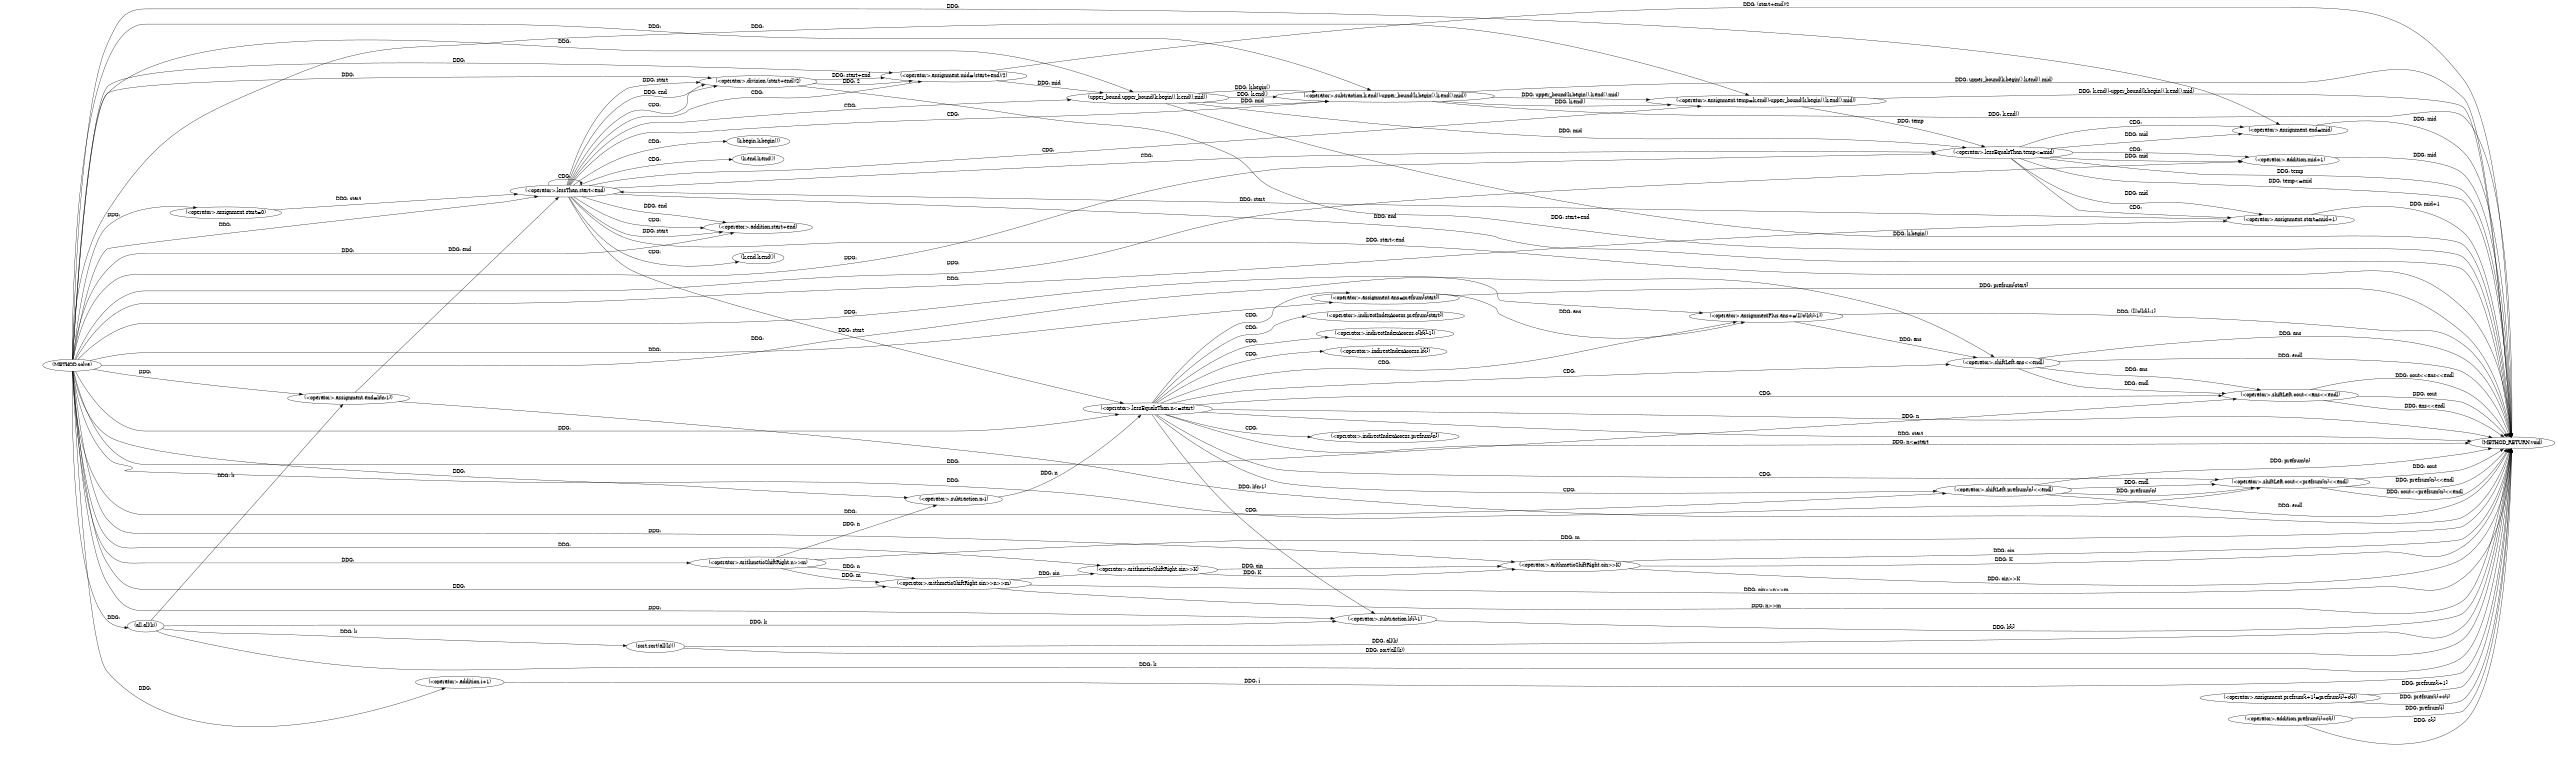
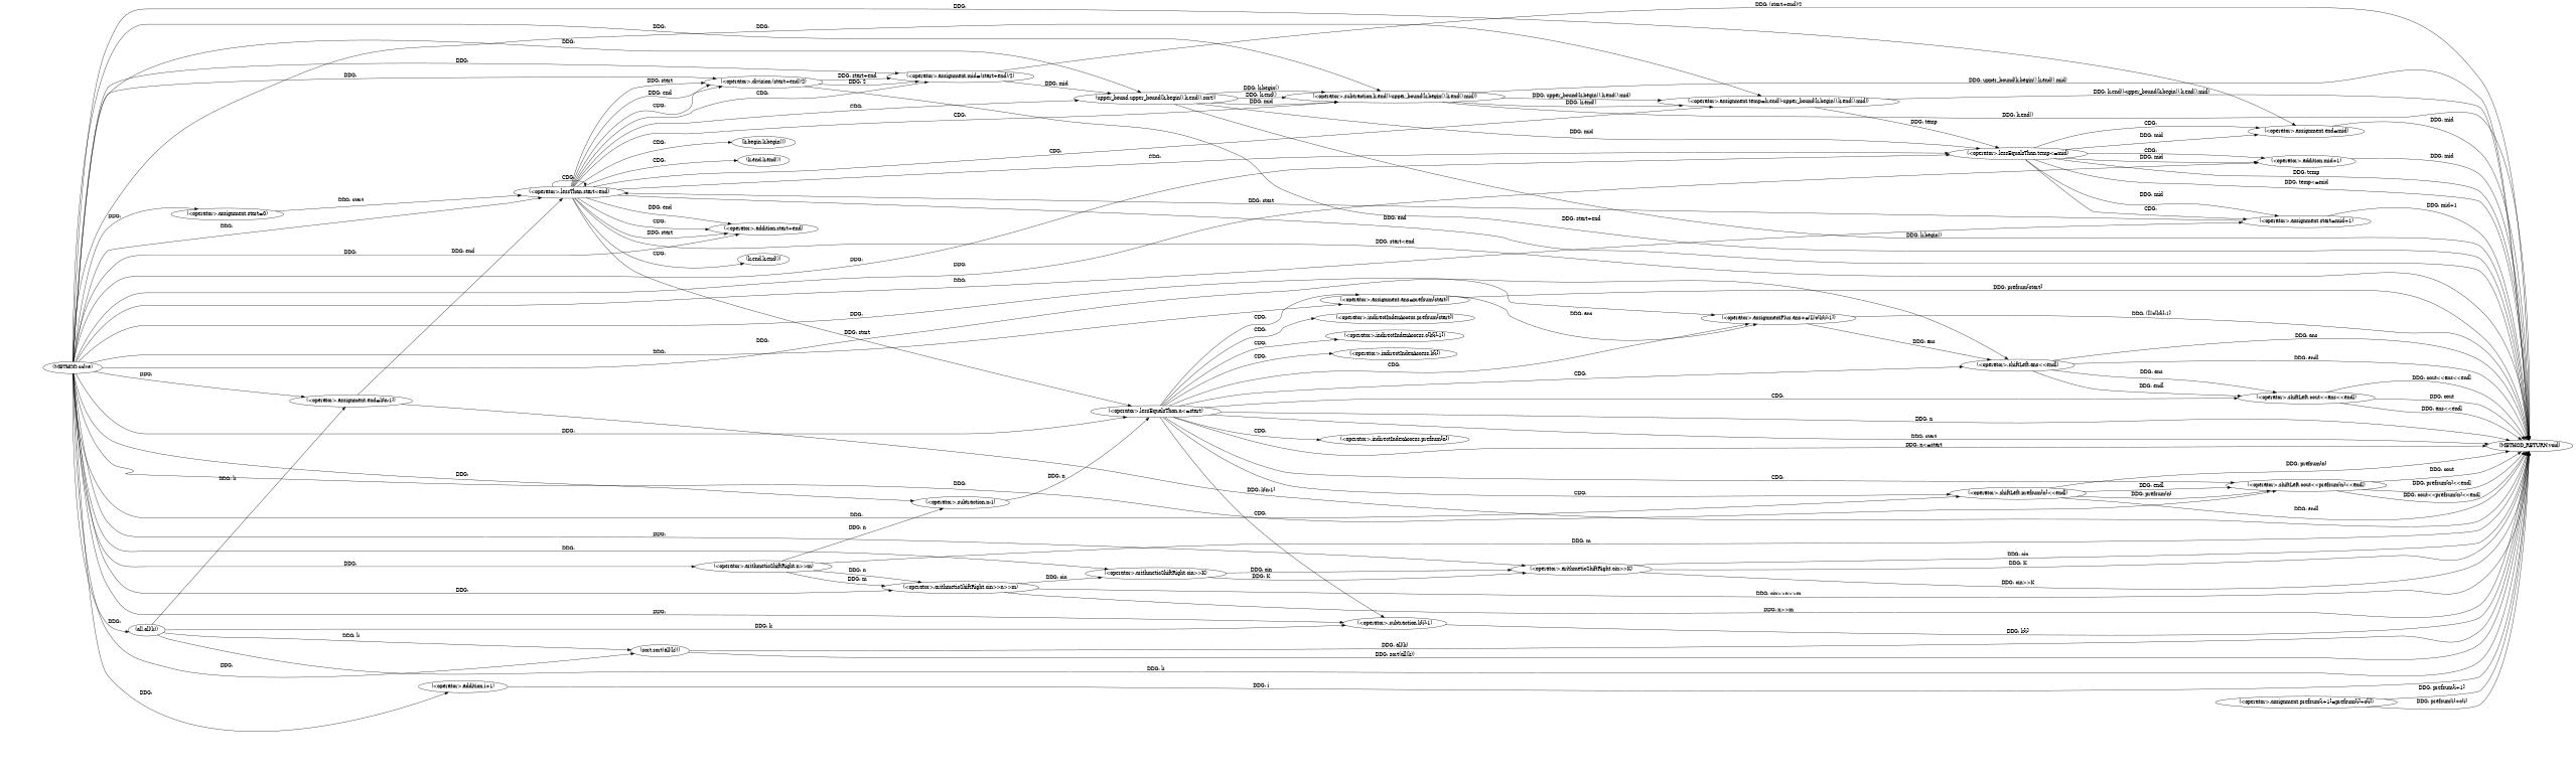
  digraph {
    rankdir=LR
    n1 [label="(METHOD,solve)"]
    n2 [label="(<operator>.arithmeticShiftRight,cin>>n>>m)"]
    n3 [label="(<operator>.arithmeticShiftRight,cin>>K)"]
    n4 [label="(<operator>.arithmeticShiftRight,cin>>K)"]
    n5 [label="(<operator>.assignment,start=0)"]
    n6 [label="(<operator>.assignment,end=k[n-1])"]
    n7 [label="(<operator>.lessThan,start<end)"]
    n8 [label="(<operator>.lessEqualsThan,n<=start)"]
    n9 [label="(<operator>.arithmeticShiftRight,n>>m)"]
    n10 [label="(all,all(k))"]
    n11 [label="(<operator>.assignment,mid=(start+end)/2)"]
    n12 [label="(<operator>.assignment,temp=k.end()-upper_bound(k.begin(),k.end(),mid))"]
    n13 [label="(<operator>.shiftLeft,cout<<prefsum[n]<<endl)"]
    n14 [label="(<operator>.addition,i+1)"]
    n15 [label="(<operator>.subtraction,n-1)"]
    n16 [label="(<operator>.lessEqualsThan,temp<=mid)"]
    n17 [label="(<operator>.assignment,end=mid)"]
    n18 [label="(<operator>.assignment,ans=prefsum[start])"]
    n19 [label="(<operator>.assignmentPlus,ans+=(ll)c[k[i]-1])"]
    n20 [label="(<operator>.shiftLeft,cout<<ans<<endl)"]
    n21 [label="(<operator>.division,(start+end)/2)"]
    n22 [label="(<operator>.subtraction,k.end()-upper_bound(k.begin(),k.end(),mid))"]
    n23 [label="(<operator>.assignment,start=mid+1)"]
    n24 [label="(<operator>.shiftLeft,prefsum[n]<<endl)"]
    n25 [label="(<operator>.addition,start+end)"]
-   n26 [label="(upper_bound,upper_bound(k.begin(),k.end(),mid))"]
+   n26 [label="(upper_bound,upper_bound(k.begin(),k.end(),sort))"]
    n27 [label="(<operator>.shiftLeft,ans<<endl)"]
    n28 [label="(<operator>.addition,mid+1)"]
    n29 [label="(<operator>.subtraction,k[i]-1)"]
    n30 [label="(METHOD_RETURN,void)"]
    n31 [label="(k.end,k.end())"]
    n32 [label="(k.begin,k.begin())"]
    n33 [label="(k.end,k.end())"]
    n34 [label="(<operator>.indirectIndexAccess,prefsum[n])"]
    n35 [label="(<operator>.indirectIndexAccess,prefsum[start])"]
    n36 [label="(<operator>.indirectIndexAccess,c[k[i]-1])"]
    n37 [label="(<operator>.indirectIndexAccess,k[i])"]
    n38 [label="(sort,sort(all(k)))"]
    n39 [label="(<operator>.assignment,prefsum[i+1]=prefsum[i]+c[i])"]
-   n40 [label="(<operator>.addition,prefsum[i]+c[i])"]
    n1 -> n2 [label="DDG: "]
    n1 -> n3 [label="DDG: "]
    n1 -> n4 [label="DDG: "]
    n1 -> n5 [label="DDG: "]
    n1 -> n6 [label="DDG: "]
    n1 -> n7 [label="DDG: "]
    n1 -> n8 [label="DDG: "]
    n1 -> n9 [label="DDG: "]
    n1 -> n10 [label="DDG: "]
    n1 -> n11 [label="DDG: "]
    n1 -> n12 [label="DDG: "]
    n1 -> n13 [label="DDG: "]
    n1 -> n14 [label="DDG: "]
    n1 -> n15 [label="DDG: "]
    n1 -> n16 [label="DDG: "]
    n1 -> n17 [label="DDG: "]
    n1 -> n18 [label="DDG: "]
    n1 -> n19 [label="DDG: "]
-   n1 -> n20 [label="DDG: "]
+   n1 -> n38 [label="DDG: "]
    n1 -> n21 [label="DDG: "]
    n1 -> n22 [label="DDG: "]
    n1 -> n23 [label="DDG: "]
    n1 -> n24 [label="DDG: "]
    n1 -> n25 [label="DDG: "]
    n1 -> n26 [label="DDG: "]
    n1 -> n27 [label="DDG: "]
    n1 -> n28 [label="DDG: "]
    n1 -> n29 [label="DDG: "]
    n2 -> n3 [label="DDG: cin"]
    n2 -> n30 [label="DDG: n>>m"]
    n2 -> n30 [label="DDG: cin>>n>>m"]
    n3 -> n4 [label="DDG: cin"]
    n3 -> n4 [label="DDG: K"]
    n4 -> n30 [label="DDG: cin"]
    n4 -> n30 [label="DDG: K"]
    n4 -> n30 [label="DDG: cin>>K"]
    n5 -> n7 [label="DDG: start"]
    n6 -> n7 [label="DDG: end"]
    n6 -> n30 [label="DDG: k[n-1]"]
    n7 -> n7 [label="CDG: "]
    n7 -> n8 [label="DDG: start"]
    n7 -> n11 [label="CDG: "]
    n7 -> n12 [label="CDG: "]
    n7 -> n16 [label="CDG: "]
    n7 -> n21 [label="DDG: start"]
    n7 -> n21 [label="DDG: end"]
    n7 -> n21 [label="CDG: "]
    n7 -> n22 [label="CDG: "]
    n7 -> n25 [label="DDG: start"]
    n7 -> n25 [label="DDG: end"]
    n7 -> n25 [label="CDG: "]
    n7 -> n26 [label="CDG: "]
    n7 -> n30 [label="DDG: end"]
    n7 -> n30 [label="DDG: start<end"]
    n7 -> n31 [label="CDG: "]
    n7 -> n32 [label="CDG: "]
    n7 -> n33 [label="CDG: "]
    n8 -> n13 [label="CDG: "]
    n8 -> n18 [label="CDG: "]
    n8 -> n19 [label="CDG: "]
    n8 -> n20 [label="CDG: "]
    n8 -> n24 [label="CDG: "]
    n8 -> n27 [label="CDG: "]
    n8 -> n29 [label="CDG: "]
    n8 -> n30 [label="DDG: n"]
    n8 -> n30 [label="DDG: start"]
    n8 -> n30 [label="DDG: n<=start"]
    n8 -> n34 [label="CDG: "]
    n8 -> n35 [label="CDG: "]
    n8 -> n36 [label="CDG: "]
    n8 -> n37 [label="CDG: "]
    n9 -> n2 [label="DDG: m"]
    n9 -> n2 [label="DDG: n"]
    n9 -> n15 [label="DDG: n"]
    n9 -> n30 [label="DDG: m"]
    n10 -> n6 [label="DDG: k"]
    n10 -> n29 [label="DDG: k"]
    n10 -> n30 [label="DDG: k"]
    n10 -> n38 [label="DDG: k"]
    n11 -> n26 [label="DDG: mid"]
    n11 -> n30 [label="DDG: (start+end)/2"]
    n12 -> n16 [label="DDG: temp"]
    n12 -> n30 [label="DDG: k.end()-upper_bound(k.begin(),k.end(),mid)"]
    n13 -> n30 [label="DDG: cout"]
    n13 -> n30 [label="DDG: prefsum[n]<<endl"]
    n13 -> n30 [label="DDG: cout<<prefsum[n]<<endl"]
    n14 -> n30 [label="DDG: i"]
    n15 -> n8 [label="DDG: n"]
    n16 -> n17 [label="DDG: mid"]
    n16 -> n17 [label="CDG: "]
    n16 -> n23 [label="DDG: mid"]
    n16 -> n23 [label="CDG: "]
    n16 -> n28 [label="DDG: mid"]
    n16 -> n28 [label="CDG: "]
    n16 -> n30 [label="DDG: temp"]
    n16 -> n30 [label="DDG: temp<=mid"]
    n17 -> n30 [label="DDG: mid"]
    n18 -> n19 [label="DDG: ans"]
    n18 -> n30 [label="DDG: prefsum[start]"]
    n19 -> n27 [label="DDG: ans"]
    n19 -> n30 [label="DDG: (ll)c[k[i]-1]"]
    n20 -> n30 [label="DDG: cout"]
    n20 -> n30 [label="DDG: ans<<endl"]
    n20 -> n30 [label="DDG: cout<<ans<<endl"]
    n21 -> n11 [label="DDG: 2"]
    n21 -> n11 [label="DDG: start+end"]
    n21 -> n30 [label="DDG: start+end"]
    n22 -> n12 [label="DDG: k.end()"]
    n22 -> n12 [label="DDG: upper_bound(k.begin(),k.end(),mid)"]
    n22 -> n30 [label="DDG: k.end()"]
    n22 -> n30 [label="DDG: upper_bound(k.begin(),k.end(),mid)"]
    n23 -> n7 [label="DDG: start"]
    n23 -> n30 [label="DDG: mid+1"]
    n24 -> n13 [label="DDG: prefsum[n]"]
    n24 -> n13 [label="DDG: endl"]
    n24 -> n30 [label="DDG: prefsum[n]"]
    n24 -> n30 [label="DDG: endl"]
    n26 -> n16 [label="DDG: mid"]
    n26 -> n22 [label="DDG: k.end()"]
    n26 -> n22 [label="DDG: mid"]
    n26 -> n22 [label="DDG: k.begin()"]
    n26 -> n30 [label="DDG: k.begin()"]
    n27 -> n20 [label="DDG: ans"]
    n27 -> n20 [label="DDG: endl"]
    n27 -> n30 [label="DDG: ans"]
    n27 -> n30 [label="DDG: endl"]
    n28 -> n30 [label="DDG: mid"]
    n29 -> n30 [label="DDG: k[i]"]
    n38 -> n30 [label="DDG: all(k)"]
    n38 -> n30 [label="DDG: sort(all(k))"]
    n39 -> n30 [label="DDG: prefsum[i+1]"]
    n39 -> n30 [label="DDG: prefsum[i]+c[i]"]
-   n40 -> n30 [label="DDG: prefsum[i]"]
-   n40 -> n30 [label="DDG: c[i]"]
  }
